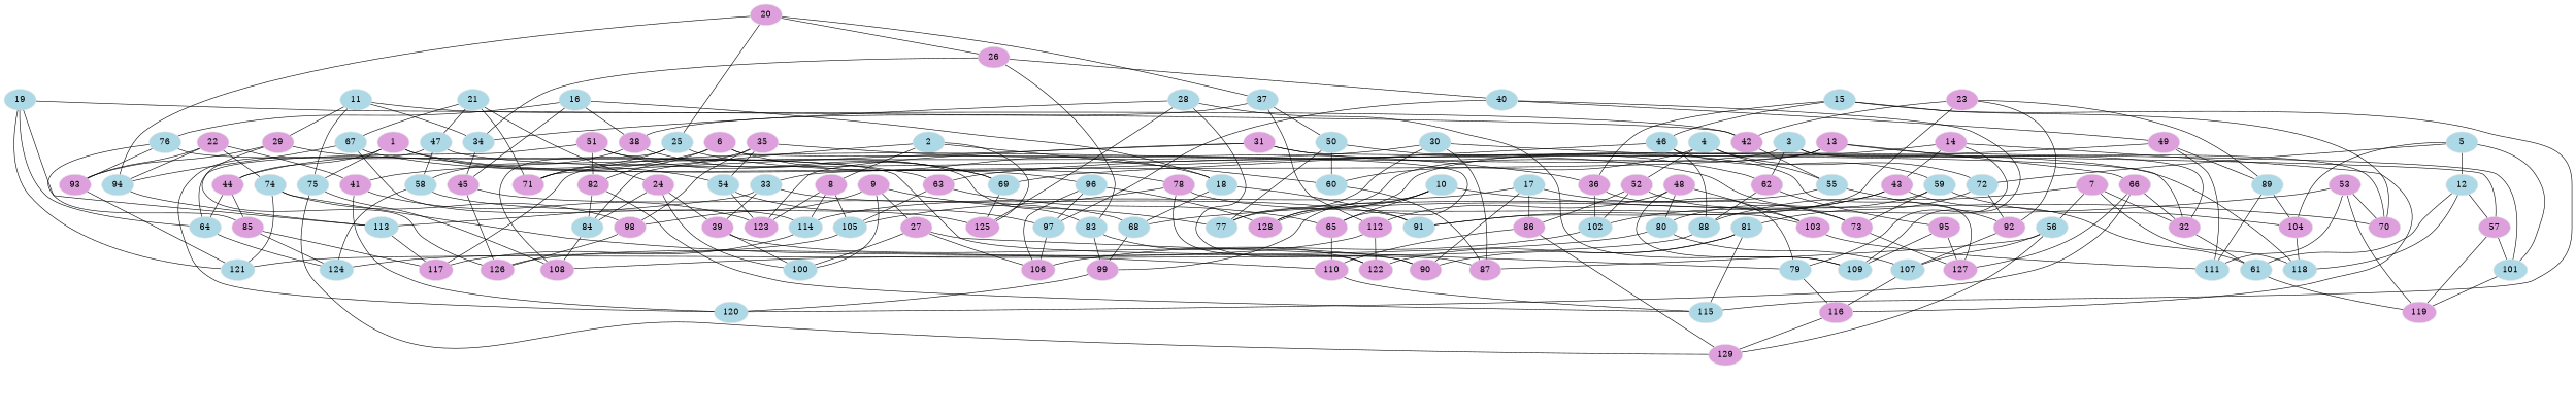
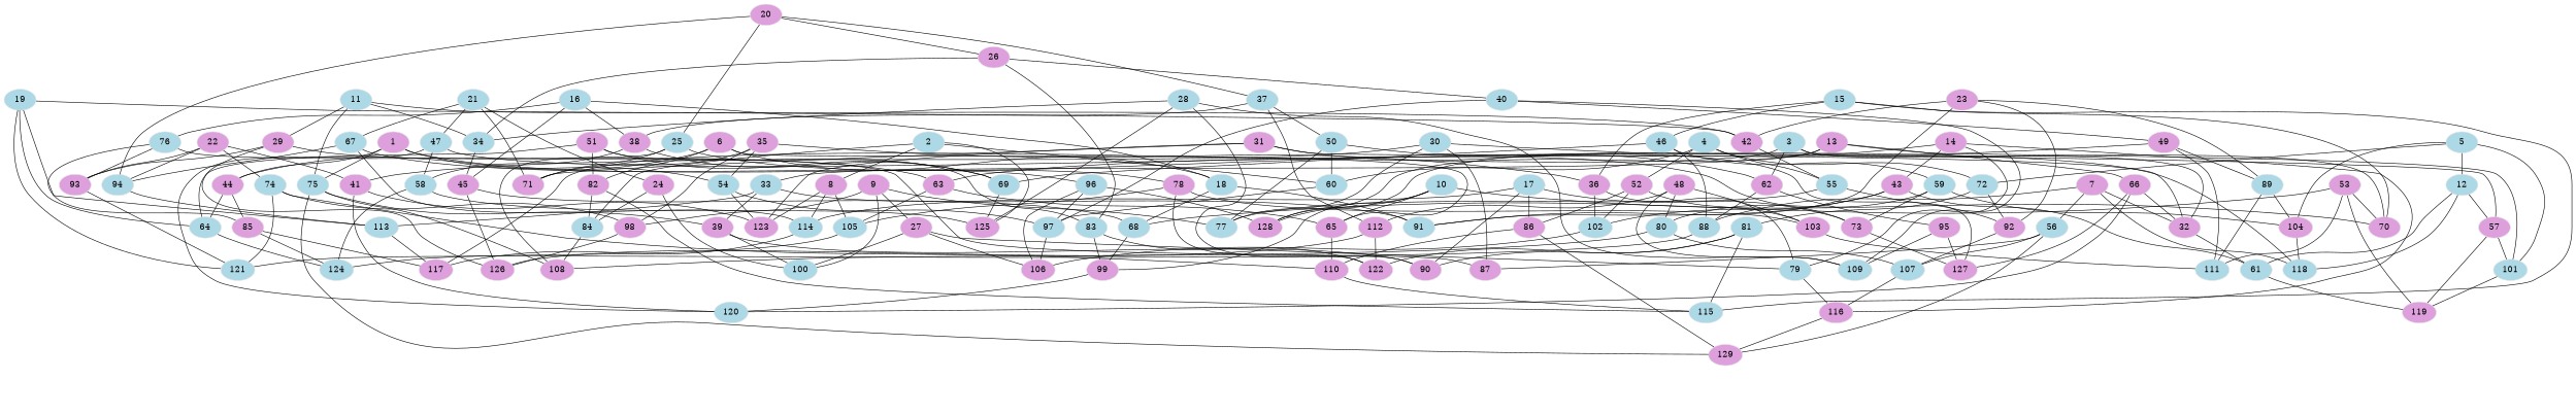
  graph {
    node [color=gray90 fillcolor=plum style=filled]
    1
    44
    54 [fillcolor=lightblue]
    75 [fillcolor=lightblue]
    78
    64 [fillcolor=lightblue]
    85
    123
    97 [fillcolor=lightblue]
    108
    129
    105 [fillcolor=lightblue]
    103
    122
    2 [fillcolor=lightblue]
    8
    60 [fillcolor=lightblue]
    84 [fillcolor=lightblue]
    125
    114 [fillcolor=lightblue]
    87
    3 [fillcolor=lightblue]
    32
    62
    70
    117
    61 [fillcolor=lightblue]
    88 [fillcolor=lightblue]
    95
    4 [fillcolor=lightblue]
    52
    55 [fillcolor=lightblue]
    72 [fillcolor=lightblue]
    86
    102 [fillcolor=lightblue]
    77 [fillcolor=lightblue]
    92
    81 [fillcolor=lightblue]
    5 [fillcolor=lightblue]
    12 [fillcolor=lightblue]
    101 [fillcolor=lightblue]
    104
    118 [fillcolor=lightblue]
    57
    119
    6
    18 [fillcolor=lightblue]
    65
    82
    68 [fillcolor=lightblue]
    91 [fillcolor=lightblue]
    110
    115 [fillcolor=lightblue]
    7
    56 [fillcolor=lightblue]
    107 [fillcolor=lightblue]
    121 [fillcolor=lightblue]
    124 [fillcolor=lightblue]
    9
    27
    98
    100 [fillcolor=lightblue]
    79 [fillcolor=lightblue]
    106
    126
    10 [fillcolor=lightblue]
    99
    128
    120 [fillcolor=lightblue]
    11 [fillcolor=lightblue]
    29
    34 [fillcolor=lightblue]
    42
    93
    63
    45
    13
    33 [fillcolor=lightblue]
    66
    113 [fillcolor=lightblue]
    39
    127
    14
    43
    116
    15 [fillcolor=lightblue]
    36
    46 [fillcolor=lightblue]
    69 [fillcolor=lightblue]
    59 [fillcolor=lightblue]
    16 [fillcolor=lightblue]
    38
    76 [fillcolor=lightblue]
    58 [fillcolor=lightblue]
    17 [fillcolor=lightblue]
    73
    90
    19 [fillcolor=lightblue]
    25 [fillcolor=lightblue]
    20
    26
    37 [fillcolor=lightblue]
    94 [fillcolor=lightblue]
    71
    40 [fillcolor=lightblue]
    83 [fillcolor=lightblue]
    50 [fillcolor=lightblue]
    112
    21 [fillcolor=lightblue]
    24
    47 [fillcolor=lightblue]
    67 [fillcolor=lightblue]
    96 [fillcolor=lightblue]
    22
    41
    74 [fillcolor=lightblue]
    23
    89 [fillcolor=lightblue]
    111 [fillcolor=lightblue]
    109 [fillcolor=lightblue]
    49
    28 [fillcolor=lightblue]
    30 [fillcolor=lightblue]
    31
    35
    80 [fillcolor=lightblue]
    48
    51
    53
    1 -- 44
    1 -- 54
    1 -- 75
    1 -- 78
    44 -- 64
    44 -- 85
    54 -- 123
    54 -- 97
    75 -- 108
    75 -- 129
    78 -- 105
    78 -- 103
    78 -- 122
    64 -- 124
    85 -- 117
    85 -- 124
    97 -- 106
    105 -- 124
    103 -- 111
    2 -- 8
    2 -- 60
    2 -- 84
    2 -- 125
    8 -- 123
    8 -- 105
    8 -- 114
-   60 -- 87
+   60 -- 97
    84 -- 108
    114 -- 117
    3 -- 32
    3 -- 62
    3 -- 70
    3 -- 117
    32 -- 61
    62 -- 88
    62 -- 95
    61 -- 119
    88 -- 121
    95 -- 127
    95 -- 109
    4 -- 60
    4 -- 52
    4 -- 55
    4 -- 72
    52 -- 103
    52 -- 86
    52 -- 102
    55 -- 77
    55 -- 92
    72 -- 92
    72 -- 81
    86 -- 129
    86 -- 110
    102 -- 106
    92 -- 107
    81 -- 122
    81 -- 115
    81 -- 90
    5 -- 72
    5 -- 12
    5 -- 101
    5 -- 104
    12 -- 61
    12 -- 118
    12 -- 57
    101 -- 119
    104 -- 118
    57 -- 101
    57 -- 119
    6 -- 44
    6 -- 18
    6 -- 65
    6 -- 82
    18 -- 68
    18 -- 91
    65 -- 110
    82 -- 84
    82 -- 115
    68 -- 99
    110 -- 115
    7 -- 32
    7 -- 88
    7 -- 118
    7 -- 56
    56 -- 129
    56 -- 87
    56 -- 107
    107 -- 116
    9 -- 77
    9 -- 27
    9 -- 98
    9 -- 100
    27 -- 100
    27 -- 79
    27 -- 106
    98 -- 126
    79 -- 116
    10 -- 70
    10 -- 65
    10 -- 99
    10 -- 128
    99 -- 120
    11 -- 75
    11 -- 29
    11 -- 34
    11 -- 42
    29 -- 126
    29 -- 93
    29 -- 63
    34 -- 45
    42 -- 55
    93 -- 121
    63 -- 105
    63 -- 65
    45 -- 68
    45 -- 126
    13 -- 101
    13 -- 128
    13 -- 33
    13 -- 66
    33 -- 91
    33 -- 113
    33 -- 39
    66 -- 32
    66 -- 120
    66 -- 127
    113 -- 117
    39 -- 100
    39 -- 90
    14 -- 79
    14 -- 128
    14 -- 43
    14 -- 116
    43 -- 61
    43 -- 102
    43 -- 91
    116 -- 129
    15 -- 70
    15 -- 115
    15 -- 36
    15 -- 46
    36 -- 102
    36 -- 79
    46 -- 88
    46 -- 69
    46 -- 59
    69 -- 125
    59 -- 104
    59 -- 73
    59 -- 80
    16 -- 18
    16 -- 45
    16 -- 38
    16 -- 76
    38 -- 69
    38 -- 58
    76 -- 85
    76 -- 87
    76 -- 93
    58 -- 125
    58 -- 124
    17 -- 114
    17 -- 86
    17 -- 73
    17 -- 90
    73 -- 127
    19 -- 64
    19 -- 121
    19 -- 42
    19 -- 113
    25 -- 108
    25 -- 73
    25 -- 71
    20 -- 25
    20 -- 26
    20 -- 37
    20 -- 94
    26 -- 34
    26 -- 40
    26 -- 83
    37 -- 38
    37 -- 50
    37 -- 112
    94 -- 113
    40 -- 97
    40 -- 109
    40 -- 49
    83 -- 122
    83 -- 99
    50 -- 60
    50 -- 77
    50 -- 127
    112 -- 122
    112 -- 126
    21 -- 71
    21 -- 24
    21 -- 47
    21 -- 67
    24 -- 84
    24 -- 100
-   24 -- 39
+   75 -- 39
    47 -- 118
    47 -- 120
    47 -- 58
    67 -- 114
    67 -- 94
    67 -- 96
    96 -- 97
    96 -- 106
    96 -- 128
    22 -- 93
    22 -- 94
    22 -- 41
    22 -- 74
    41 -- 123
    41 -- 120
    74 -- 110
    74 -- 121
    74 -- 98
    23 -- 92
    23 -- 91
    23 -- 42
    23 -- 89
    89 -- 104
    89 -- 111
    49 -- 63
    49 -- 89
    49 -- 111
    28 -- 125
    28 -- 34
    28 -- 90
    28 -- 109
    30 -- 87
    30 -- 77
    30 -- 57
    30 -- 41
    31 -- 123
    31 -- 32
    31 -- 62
    31 -- 71
    35 -- 54
    35 -- 98
    35 -- 36
    35 -- 71
    80 -- 108
    80 -- 107
    48 -- 103
    48 -- 112
    48 -- 109
    48 -- 80
    51 -- 64
    51 -- 82
    51 -- 69
    51 -- 83
    53 -- 70
    53 -- 119
    53 -- 68
    53 -- 111
  }
